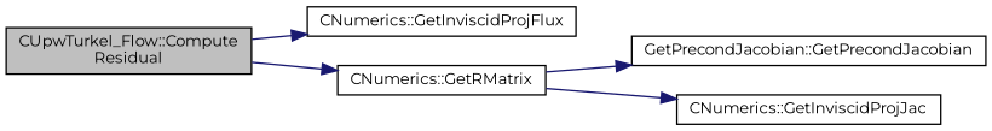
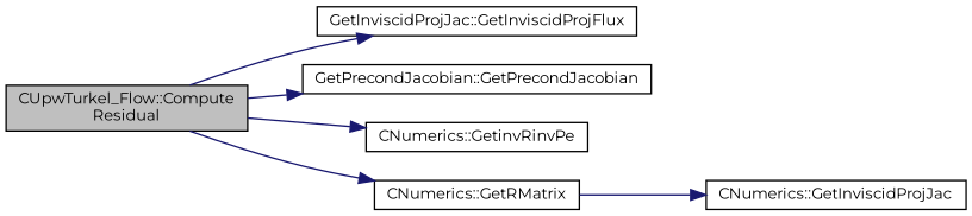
  digraph {
    fontname=Montserrat
    rankdir=LR
    node [color=black fillcolor=white fontname=Montserrat fontsize=10 shape=record style=filled]
    edge [color=midnightblue fontname=Montserrat fontsize=10 labelfontname=Helvetica labelfontsize=10 style=solid]
    n1 [fillcolor=grey75 fontcolor=black height=0.2 label="CUpwTurkel_Flow::Compute\lResidual" width=0.4]
-   n2 [height=0.2 label="CNumerics::GetInviscidProjFlux" width=0.4]
+   n2 [height=0.2 label="GetInviscidProjJac::GetInviscidProjFlux" width=0.4]
    n3 [height=0.2 label="GetPrecondJacobian::GetPrecondJacobian" width=0.4]
+   n4 [height=0.2 label="CNumerics::GetinvRinvPe" width=0.4]
    n5 [height=0.2 label="CNumerics::GetRMatrix" width=0.4]
    n6 [height=0.2 label="CNumerics::GetInviscidProjJac" width=0.4]
    n1 -> n2
-   n5 -> n3
+   n1 -> n3
+   n1 -> n4
    n1 -> n5
    n5 -> n6
  }
